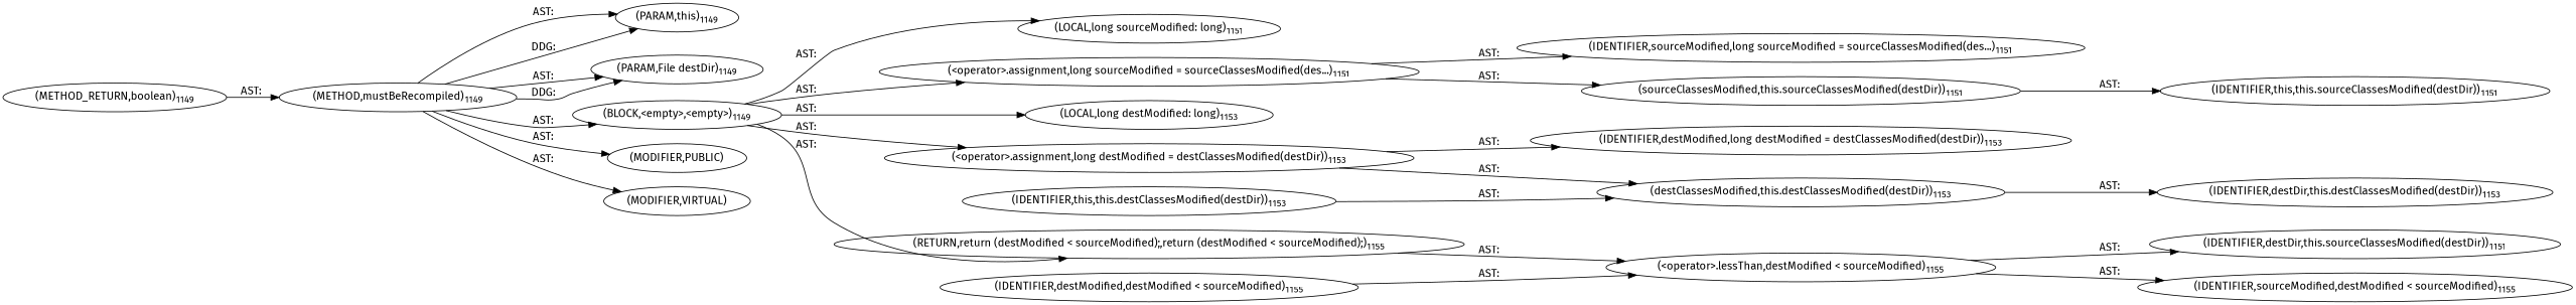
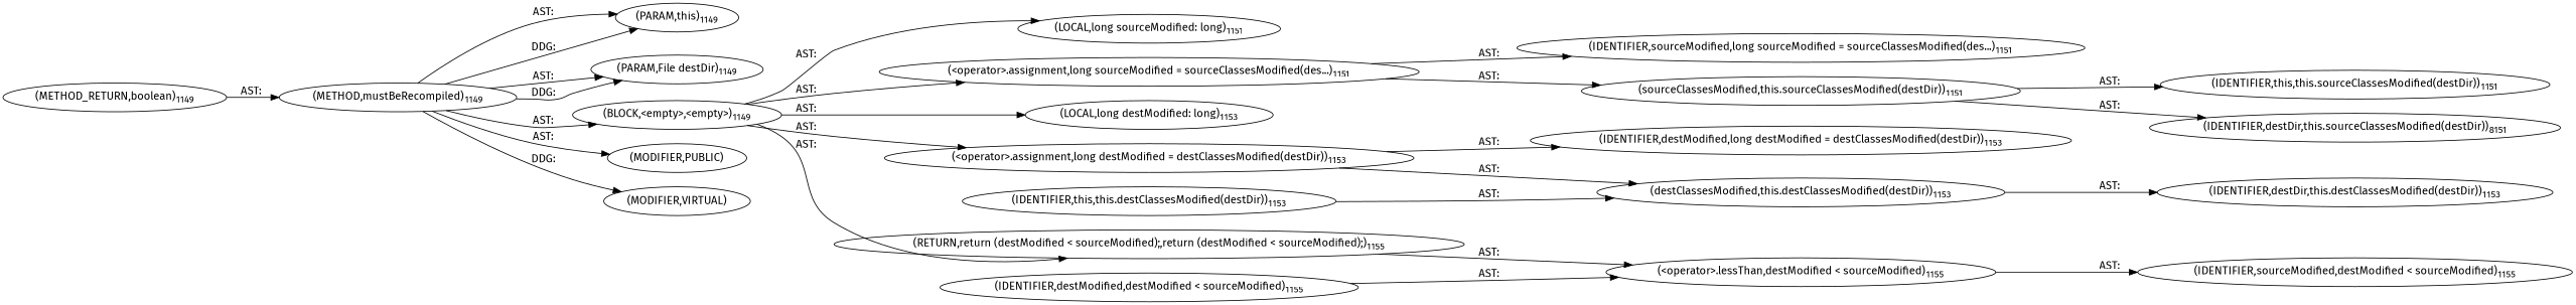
  digraph {
    fontname="Fira Sans"
    rankdir=LR
    node [fontname="Fira Sans"]
    edge [fontname="Fira Sans"]
    n1 [label=<(METHOD,mustBeRecompiled)<SUB>1149</SUB>>]
    n2 [label=<(PARAM,this)<SUB>1149</SUB>>]
    n3 [label=<(PARAM,File destDir)<SUB>1149</SUB>>]
    n4 [label=<(BLOCK,&lt;empty&gt;,&lt;empty&gt;)<SUB>1149</SUB>>]
    n5 [label=<(MODIFIER,PUBLIC)>]
    n6 [label=<(MODIFIER,VIRTUAL)>]
    n7 [label=<(LOCAL,long sourceModified: long)<SUB>1151</SUB>>]
    n8 [label=<(&lt;operator&gt;.assignment,long sourceModified = sourceClassesModified(des...)<SUB>1151</SUB>>]
    n9 [label=<(LOCAL,long destModified: long)<SUB>1153</SUB>>]
    n10 [label=<(&lt;operator&gt;.assignment,long destModified = destClassesModified(destDir))<SUB>1153</SUB>>]
    n11 [label=<(RETURN,return (destModified &lt; sourceModified);,return (destModified &lt; sourceModified);)<SUB>1155</SUB>>]
    n12 [label=<(METHOD_RETURN,boolean)<SUB>1149</SUB>>]
    n13 [label=<(IDENTIFIER,sourceModified,long sourceModified = sourceClassesModified(des...)<SUB>1151</SUB>>]
    n14 [label=<(sourceClassesModified,this.sourceClassesModified(destDir))<SUB>1151</SUB>>]
    n15 [label=<(IDENTIFIER,destModified,long destModified = destClassesModified(destDir))<SUB>1153</SUB>>]
    n16 [label=<(destClassesModified,this.destClassesModified(destDir))<SUB>1153</SUB>>]
    n17 [label=<(&lt;operator&gt;.lessThan,destModified &lt; sourceModified)<SUB>1155</SUB>>]
    n18 [label=<(IDENTIFIER,this,this.sourceClassesModified(destDir))<SUB>1151</SUB>>]
-   n19 [label=<(IDENTIFIER,destDir,this.sourceClassesModified(destDir))<SUB>1151</SUB>>]
+   n19 [label=<(IDENTIFIER,destDir,this.sourceClassesModified(destDir))<SUB>8151</SUB>>]
    n20 [label=<(IDENTIFIER,destDir,this.destClassesModified(destDir))<SUB>1153</SUB>>]
    n21 [label=<(IDENTIFIER,this,this.destClassesModified(destDir))<SUB>1153</SUB>>]
    n22 [label=<(IDENTIFIER,sourceModified,destModified &lt; sourceModified)<SUB>1155</SUB>>]
    n23 [label=<(IDENTIFIER,destModified,destModified &lt; sourceModified)<SUB>1155</SUB>>]
    n1 -> n2 [label="AST: "]
    n1 -> n2 [label="DDG: "]
    n1 -> n3 [label="AST: "]
    n1 -> n3 [label="DDG: "]
    n1 -> n4 [label="AST: "]
    n1 -> n5 [label="AST: "]
-   n1 -> n6 [label="AST: "]
+   n1 -> n6 [label="DDG: "]
    n4 -> n7 [label="AST: "]
    n4 -> n8 [label="AST: "]
    n4 -> n9 [label="AST: "]
    n4 -> n10 [label="AST: "]
    n4 -> n11 [label="AST: "]
    n8 -> n13 [label="AST: "]
    n8 -> n14 [label="AST: "]
    n10 -> n15 [label="AST: "]
    n10 -> n16 [label="AST: "]
    n11 -> n17 [label="AST: "]
    n12 -> n1 [label="AST: "]
    n14 -> n18 [label="AST: "]
-   n17 -> n19 [label="AST: "]
+   n14 -> n19 [label="AST: "]
    n16 -> n20 [label="AST: "]
    n17 -> n22 [label="AST: "]
    n21 -> n16 [label="AST: "]
    n23 -> n17 [label="AST: "]
  }
